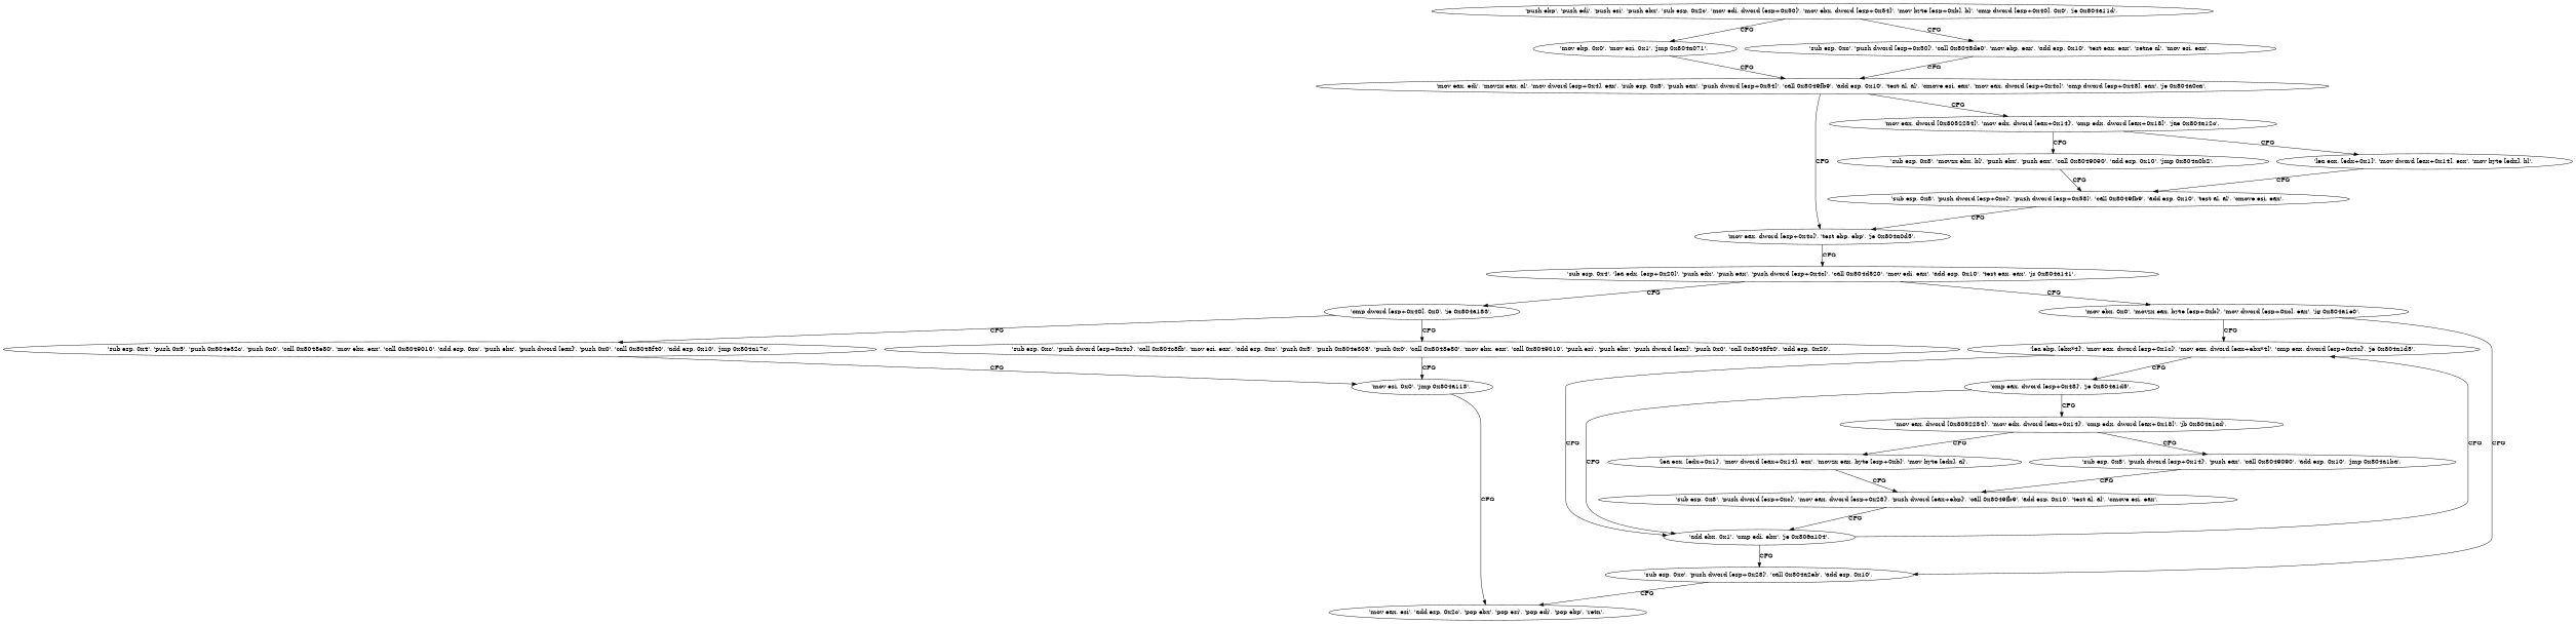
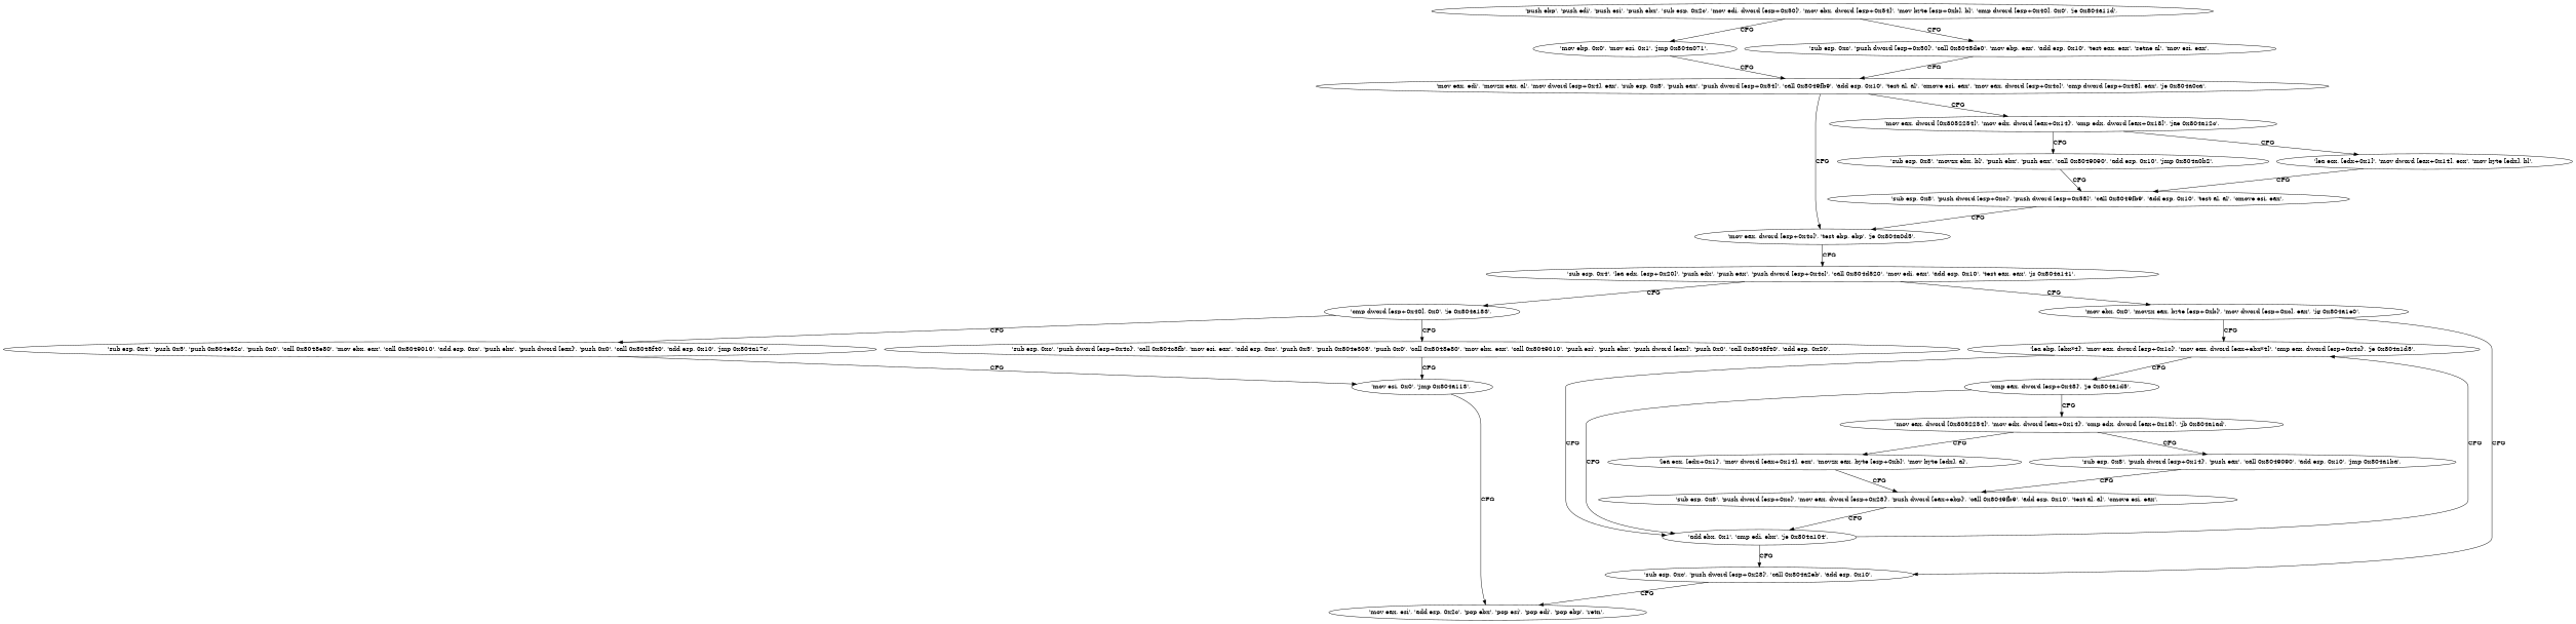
  digraph {
    n1 [label="'push ebp', 'push edi', 'push esi', 'push ebx', 'sub esp, 0x2c', 'mov edi, dword [esp+0x50]', 'mov ebx, dword [esp+0x54]', 'mov byte [esp+0xb], bl', 'cmp dword [esp+0x40], 0x0', 'je 0x804a11d', "]
    n2 [label="'mov ebp, 0x0', 'mov esi, 0x1', 'jmp 0x804a071', "]
    n3 [label="'sub esp, 0xc', 'push dword [esp+0x50]', 'call 0x8048de0', 'mov ebp, eax', 'add esp, 0x10', 'test eax, eax', 'setne al', 'mov esi, eax', "]
    n4 [label="'mov eax, edi', 'movzx eax, al', 'mov dword [esp+0x4], eax', 'sub esp, 0x8', 'push eax', 'push dword [esp+0x54]', 'call 0x8049fb9', 'add esp, 0x10', 'test al, al', 'cmove esi, eax', 'mov eax, dword [esp+0x4c]', 'cmp dword [esp+0x48], eax', 'je 0x804a0ca', "]
    n5 [label="'mov eax, dword [esp+0x4c]', 'test ebp, ebp', 'je 0x804a0d5', "]
    n6 [label="'mov eax, dword [0x8052254]', 'mov edx, dword [eax+0x14]', 'cmp edx, dword [eax+0x18]', 'jae 0x804a12c', "]
    n7 [label="'sub esp, 0x4', 'lea edx, [esp+0x20]', 'push edx', 'push eax', 'push dword [esp+0x4c]', 'call 0x804d520', 'mov edi, eax', 'add esp, 0x10', 'test eax, eax', 'js 0x804a141', "]
    n8 [label="'sub esp, 0x8', 'movzx ebx, bl', 'push ebx', 'push eax', 'call 0x8049090', 'add esp, 0x10', 'jmp 0x804a0b2', "]
    n9 [label="'lea ecx, [edx+0x1]', 'mov dword [eax+0x14], ecx', 'mov byte [edx], bl', "]
    n10 [label="'cmp dword [esp+0x40], 0x0', 'je 0x804a183', "]
    n11 [label="'mov ebx, 0x0', 'movzx eax, byte [esp+0xb]', 'mov dword [esp+0xc], eax', 'jg 0x804a1e0', "]
    n12 [label="'sub esp, 0x8', 'push dword [esp+0xc]', 'push dword [esp+0x58]', 'call 0x8049fb9', 'add esp, 0x10', 'test al, al', 'cmove esi, eax', "]
    n13 [label="'sub esp, 0x4', 'push 0x5', 'push 0x804e32c', 'push 0x0', 'call 0x8048e80', 'mov ebx, eax', 'call 0x8049010', 'add esp, 0xc', 'push ebx', 'push dword [eax]', 'push 0x0', 'call 0x8048f40', 'add esp, 0x10', 'jmp 0x804a17c', "]
    n14 [label="'sub esp, 0xc', 'push dword [esp+0x4c]', 'call 0x804c8fb', 'mov esi, eax', 'add esp, 0xc', 'push 0x5', 'push 0x804e308', 'push 0x0', 'call 0x8048e80', 'mov ebx, eax', 'call 0x8049010', 'push esi', 'push ebx', 'push dword [eax]', 'push 0x0', 'call 0x8048f40', 'add esp, 0x20', "]
    n15 [label="'lea ebp, [ebx*4]', 'mov eax, dword [esp+0x1c]', 'mov eax, dword [eax+ebx*4]', 'cmp eax, dword [esp+0x4c]', 'je 0x804a1d5', "]
    n16 [label="'sub esp, 0xc', 'push dword [esp+0x28]', 'call 0x804a2eb', 'add esp, 0x10', "]
    n17 [label="'mov esi, 0x0', 'jmp 0x804a113', "]
-   n18 [label="'add ebx, 0x1', 'cmp edi, ebx', 'je 0x806a104',"]
+   n18 [label="'add ebx, 0x1', 'cmp edi, ebx', 'je 0x804a104', "]
    n19 [label="'cmp eax, dword [esp+0x48]', 'je 0x804a1d5', "]
    n20 [label="'mov eax, esi', 'add esp, 0x2c', 'pop ebx', 'pop esi', 'pop edi', 'pop ebp', 'retn', "]
    n21 [label="'mov eax, dword [0x8052254]', 'mov edx, dword [eax+0x14]', 'cmp edx, dword [eax+0x18]', 'jb 0x804a1ad', "]
    n22 [label="'lea ecx, [edx+0x1]', 'mov dword [eax+0x14], ecx', 'movzx eax, byte [esp+0xb]', 'mov byte [edx], al', "]
    n23 [label="'sub esp, 0x8', 'push dword [esp+0x14]', 'push eax', 'call 0x8049090', 'add esp, 0x10', 'jmp 0x804a1ba', "]
    n24 [label="'sub esp, 0x8', 'push dword [esp+0xc]', 'mov eax, dword [esp+0x28]', 'push dword [eax+ebp]', 'call 0x8049fb9', 'add esp, 0x10', 'test al, al', 'cmove esi, eax', "]
    n1 -> n2 [label=CFG]
    n1 -> n3 [label=CFG]
    n2 -> n4 [label=CFG]
    n3 -> n4 [label=CFG]
    n4 -> n5 [label=CFG]
    n4 -> n6 [label=CFG]
    n5 -> n7 [label=CFG]
    n6 -> n8 [label=CFG]
    n6 -> n9 [label=CFG]
    n7 -> n10 [label=CFG]
    n7 -> n11 [label=CFG]
    n8 -> n12 [label=CFG]
    n9 -> n12 [label=CFG]
    n10 -> n13 [label=CFG]
    n10 -> n14 [label=CFG]
    n11 -> n15 [label=CFG]
    n11 -> n16 [label=CFG]
    n12 -> n5 [label=CFG]
    n13 -> n17 [label=CFG]
    n14 -> n17 [label=CFG]
    n15 -> n18 [label=CFG]
    n15 -> n19 [label=CFG]
    n16 -> n20 [label=CFG]
    n17 -> n20 [label=CFG]
    n18 -> n15 [label=CFG]
    n18 -> n16 [label=CFG]
    n19 -> n18 [label=CFG]
    n19 -> n21 [label=CFG]
    n21 -> n22 [label=CFG]
    n21 -> n23 [label=CFG]
    n22 -> n24 [label=CFG]
    n23 -> n24 [label=CFG]
    n24 -> n18 [label=CFG]
  }
